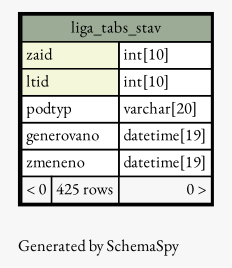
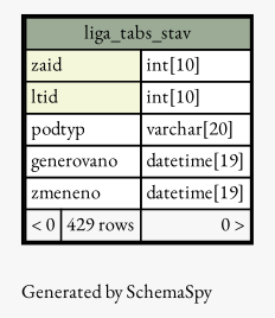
  digraph {
    bgcolor="#f7f7f7"
    fontname="EB Garamond"
    fontsize=11
    label="\nGenerated by SchemaSpy"
    labeljust=l
    nodesep=0.18
    rankdir=RL
    ranksep=0.46
-   n1 [fontname="EB Garamond" fontsize=11 label=<     <TABLE BORDER="2" CELLBORDER="1" CELLSPACING="0" BGCOLOR="#ffffff">       <TR><TD COLSPAN="3" BGCOLOR="#9bab96" ALIGN="CENTER">liga_tabs_stav</TD></TR>       <TR><TD PORT="zaid" COLSPAN="2" BGCOLOR="#f4f7da" ALIGN="LEFT">zaid</TD><TD PORT="zaid.type" ALIGN="LEFT">int[10]</TD></TR>       <TR><TD PORT="ltid" COLSPAN="2" BGCOLOR="#f4f7da" ALIGN="LEFT">ltid</TD><TD PORT="ltid.type" ALIGN="LEFT">int[10]</TD></TR>       <TR><TD PORT="podtyp" COLSPAN="2" ALIGN="LEFT">podtyp</TD><TD PORT="podtyp.type" ALIGN="LEFT">varchar[20]</TD></TR>       <TR><TD PORT="generovano" COLSPAN="2" ALIGN="LEFT">generovano</TD><TD PORT="generovano.type" ALIGN="LEFT">datetime[19]</TD></TR>       <TR><TD PORT="zmeneno" COLSPAN="2" ALIGN="LEFT">zmeneno</TD><TD PORT="zmeneno.type" ALIGN="LEFT">datetime[19]</TD></TR>       <TR><TD ALIGN="LEFT" BGCOLOR="#f7f7f7">&lt; 0</TD><TD ALIGN="RIGHT" BGCOLOR="#f7f7f7">425 rows</TD><TD ALIGN="RIGHT" BGCOLOR="#f7f7f7">0 &gt;</TD></TR>     </TABLE>> shape=plaintext]
+   n1 [fontname="EB Garamond" fontsize=11 label=<     <TABLE BORDER="2" CELLBORDER="1" CELLSPACING="0" BGCOLOR="#ffffff">       <TR><TD COLSPAN="3" BGCOLOR="#9bab96" ALIGN="CENTER">liga_tabs_stav</TD></TR>       <TR><TD PORT="zaid" COLSPAN="2" BGCOLOR="#f4f7da" ALIGN="LEFT">zaid</TD><TD PORT="zaid.type" ALIGN="LEFT">int[10]</TD></TR>       <TR><TD PORT="ltid" COLSPAN="2" BGCOLOR="#f4f7da" ALIGN="LEFT">ltid</TD><TD PORT="ltid.type" ALIGN="LEFT">int[10]</TD></TR>       <TR><TD PORT="podtyp" COLSPAN="2" ALIGN="LEFT">podtyp</TD><TD PORT="podtyp.type" ALIGN="LEFT">varchar[20]</TD></TR>       <TR><TD PORT="generovano" COLSPAN="2" ALIGN="LEFT">generovano</TD><TD PORT="generovano.type" ALIGN="LEFT">datetime[19]</TD></TR>       <TR><TD PORT="zmeneno" COLSPAN="2" ALIGN="LEFT">zmeneno</TD><TD PORT="zmeneno.type" ALIGN="LEFT">datetime[19]</TD></TR>       <TR><TD ALIGN="LEFT" BGCOLOR="#f7f7f7">&lt; 0</TD><TD ALIGN="RIGHT" BGCOLOR="#f7f7f7">429 rows</TD><TD ALIGN="RIGHT" BGCOLOR="#f7f7f7">0 &gt;</TD></TR>     </TABLE>> shape=plaintext]
  }
